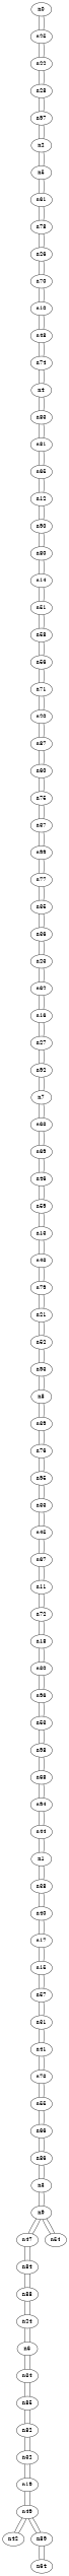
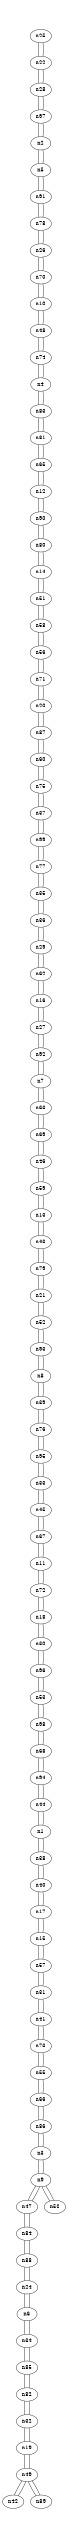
  graph {
-   n0
    n25
    n22
    n1
    n38
    n44
    n40
    n94
    n2
    n5
    n97
-   n91 [label=n61]
+   n91
    n28
    n3
    n9
    n86
    n47
-   n50 [label=n54]
+   n50
    n66
    n4
    n74
    n83
    n48
    n81
    n78
    n6
    n24
    n34
    n88
    n85
    n7
    n63
    n92
    n69
    n27
    n8
    n39
    n93
    n76
    n52
    n84
    n10
    n70
    n26
    n11
    n67
    n72
    n45
    n18
    n12
    n65
    n90
    n80
    n13
    n43
    n59
    n79
    n46
    n14
    n51
    n58
    n15
    n17
    n57
    n31
    n16
    n62
-   n23
+   n23 [label=n29]
    n30
    n96
    n19
    n32
    n49
    n82
    n42
    n89
    n20
    n71
    n87
    n56
    n60
    n21
    n36
    n35
    n53
    n41
    n73
    n33
    n95
    n77
    n99
    n37
    n75
    n55
    n68
-   n64
    n98
-   n0 -- n25
-   n25 -- n0
    n25 -- n22
    n22 -- n25
    n22 -- n28
    n1 -- n38
    n1 -- n44
    n38 -- n1
    n38 -- n40
    n44 -- n1
    n44 -- n94
    n40 -- n38
    n40 -- n17
    n94 -- n44
    n94 -- n68
    n2 -- n5
    n2 -- n97
    n5 -- n2
    n5 -- n91
    n97 -- n2
    n97 -- n28
    n91 -- n5
    n91 -- n78
    n28 -- n22
    n28 -- n97
    n3 -- n9
    n3 -- n86
    n9 -- n3
    n9 -- n47
    n9 -- n50
    n86 -- n3
    n86 -- n66
    n47 -- n9
    n47 -- n84
    n50 -- n9
    n66 -- n86
    n66 -- n55
    n4 -- n74
    n4 -- n83
    n74 -- n4
    n74 -- n48
    n83 -- n4
    n83 -- n81
    n48 -- n74
    n48 -- n10
    n81 -- n83
    n81 -- n65
    n78 -- n91
    n78 -- n26
    n6 -- n24
    n6 -- n34
    n24 -- n6
    n24 -- n88
    n34 -- n6
    n34 -- n85
    n88 -- n24
    n88 -- n84
    n85 -- n34
    n85 -- n82
    n7 -- n63
    n7 -- n92
    n63 -- n7
    n63 -- n69
    n92 -- n7
    n92 -- n27
    n69 -- n63
    n69 -- n46
    n27 -- n92
    n27 -- n16
    n8 -- n39
    n8 -- n93
    n39 -- n8
    n39 -- n76
    n93 -- n8
    n93 -- n52
    n76 -- n39
    n76 -- n95
    n52 -- n93
    n52 -- n21
    n84 -- n47
    n84 -- n88
    n10 -- n48
    n10 -- n70
    n70 -- n10
    n70 -- n26
    n26 -- n78
    n26 -- n70
    n11 -- n67
    n11 -- n72
    n67 -- n11
    n67 -- n45
    n72 -- n11
    n72 -- n18
    n45 -- n67
    n45 -- n33
    n18 -- n72
    n18 -- n30
    n12 -- n65
    n12 -- n90
    n65 -- n81
    n65 -- n12
    n90 -- n12
    n90 -- n80
    n80 -- n90
    n80 -- n14
    n13 -- n43
    n13 -- n59
    n43 -- n13
    n43 -- n79
    n59 -- n13
    n59 -- n46
    n79 -- n43
    n79 -- n21
    n46 -- n69
    n46 -- n59
    n14 -- n80
    n14 -- n51
    n51 -- n14
    n51 -- n58
    n58 -- n51
    n58 -- n56
    n15 -- n17
    n15 -- n57
    n17 -- n40
    n17 -- n15
    n57 -- n15
    n57 -- n31
    n31 -- n57
    n31 -- n41
    n16 -- n27
    n16 -- n62
    n62 -- n16
    n62 -- n23
    n23 -- n62
    n23 -- n36
    n30 -- n18
    n30 -- n96
    n96 -- n30
    n96 -- n53
    n19 -- n32
    n19 -- n49
    n32 -- n19
    n32 -- n82
    n49 -- n19
    n49 -- n42
    n49 -- n89
    n82 -- n85
    n82 -- n32
    n42 -- n49
    n89 -- n49
-   n89 -- n64
    n20 -- n71
    n20 -- n87
    n71 -- n20
    n71 -- n56
    n87 -- n20
    n87 -- n60
    n56 -- n58
    n56 -- n71
    n60 -- n87
    n60 -- n75
    n21 -- n52
    n21 -- n79
    n36 -- n23
    n36 -- n35
    n35 -- n36
    n35 -- n77
    n53 -- n96
    n53 -- n98
    n41 -- n31
    n41 -- n73
    n73 -- n41
    n73 -- n55
    n33 -- n45
    n33 -- n95
    n95 -- n76
    n95 -- n33
    n77 -- n35
    n77 -- n99
    n99 -- n77
    n99 -- n37
    n37 -- n99
    n37 -- n75
    n75 -- n60
    n75 -- n37
    n55 -- n66
    n55 -- n73
    n68 -- n94
    n68 -- n98
-   n64 -- n89
    n98 -- n53
    n98 -- n68
  }
